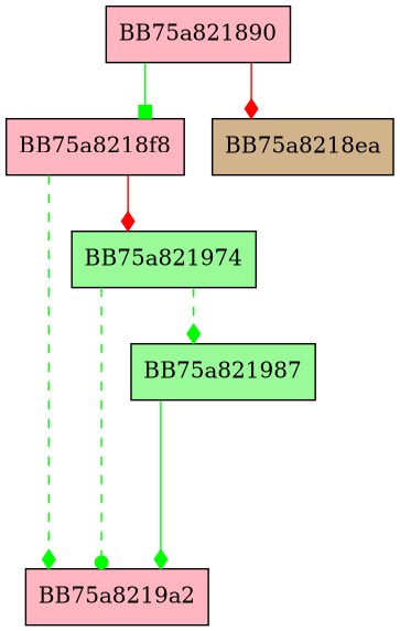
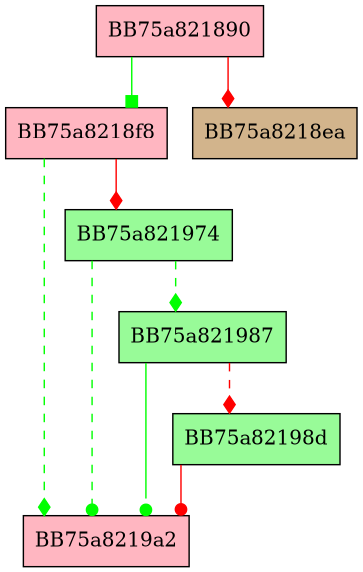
  digraph {
    splines=ortho
    node [fillcolor=lightpink shape=box style=filled]
    edge [arrowhead=diamond color=green style=solid]
    BB75a821890
    BB75a8218f8
    BB75a8218ea [fillcolor=tan]
    BB75a8219a2
    BB75a821974 [fillcolor=palegreen]
    BB75a821987 [fillcolor=palegreen]
+   BB75a82198d [fillcolor=palegreen]
    BB75a821890 -> BB75a8218f8 [arrowhead=box]
    BB75a821890 -> BB75a8218ea [color=red]
    BB75a8218f8 -> BB75a8219a2 [style=dashed]
    BB75a8218f8 -> BB75a821974 [color=red]
    BB75a821974 -> BB75a8219a2 [arrowhead=dot style=dashed]
    BB75a821974 -> BB75a821987 [style=dashed]
-   BB75a821987 -> BB75a8219a2
+   BB75a821987 -> BB75a8219a2 [arrowhead=dot]
+   BB75a821987 -> BB75a82198d [color=red style=dashed]
+   BB75a82198d -> BB75a8219a2 [arrowhead=dot color=red]
  }
